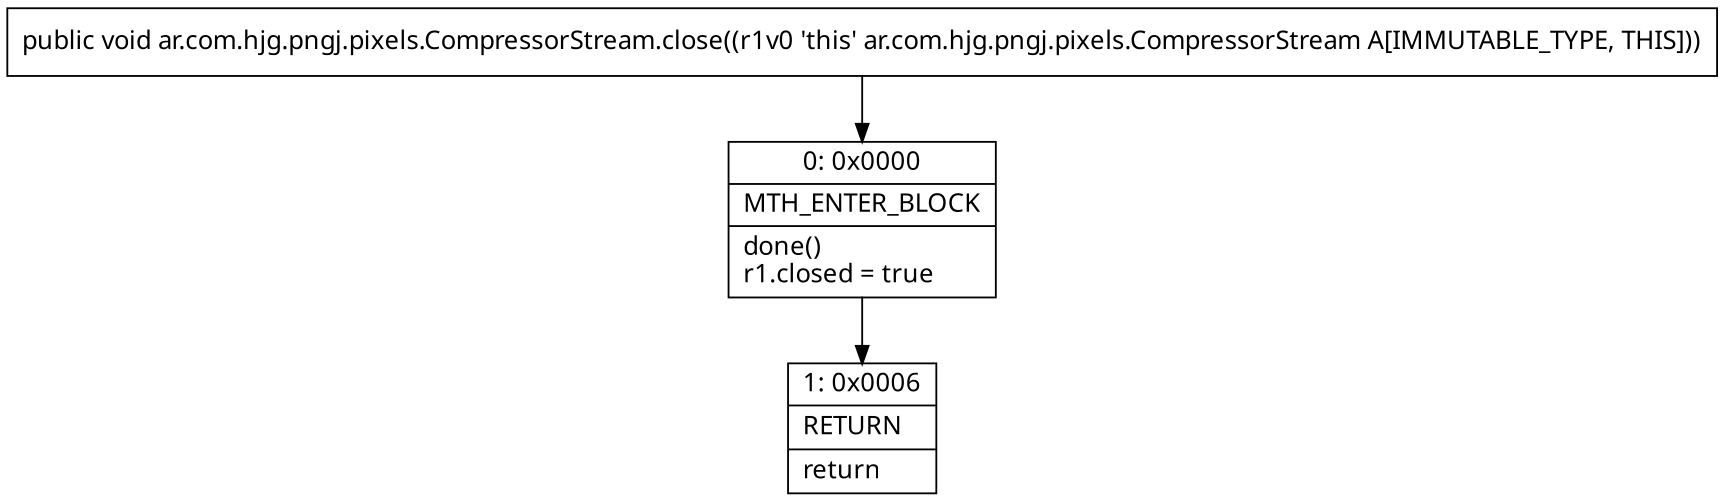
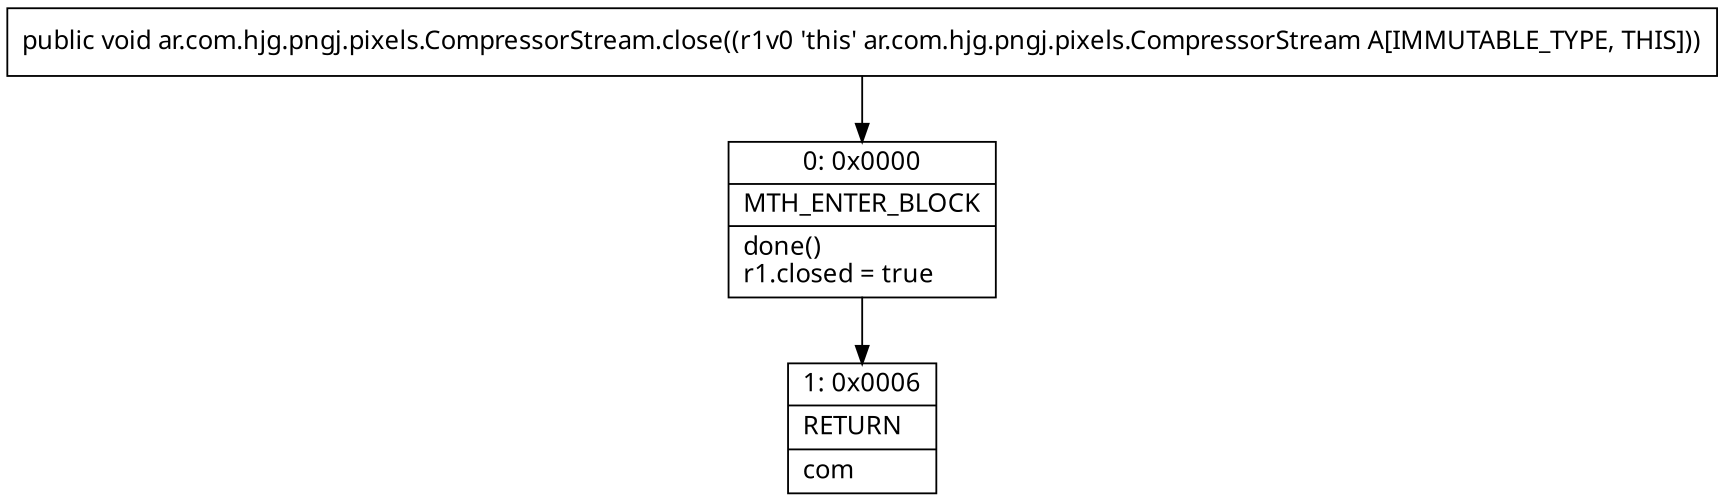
  digraph {
    fontname="Noto Sans"
    node [shape=record fontname="Noto Sans"]
    edge [fontname="Noto Sans"]
    n1 [label="{0\:\ 0x0000|MTH_ENTER_BLOCK\l|done()\lr1.closed = true\l}"]
-   n2 [label="{1\:\ 0x0006|RETURN\l|return\l}"]
+   n2 [label="{1\:\ 0x0006|RETURN\l|com\l}"]
    n3 [label="{public void ar.com.hjg.pngj.pixels.CompressorStream.close((r1v0 'this' ar.com.hjg.pngj.pixels.CompressorStream A[IMMUTABLE_TYPE, THIS])) }"]
    n1 -> n2
    n3 -> n1
  }
